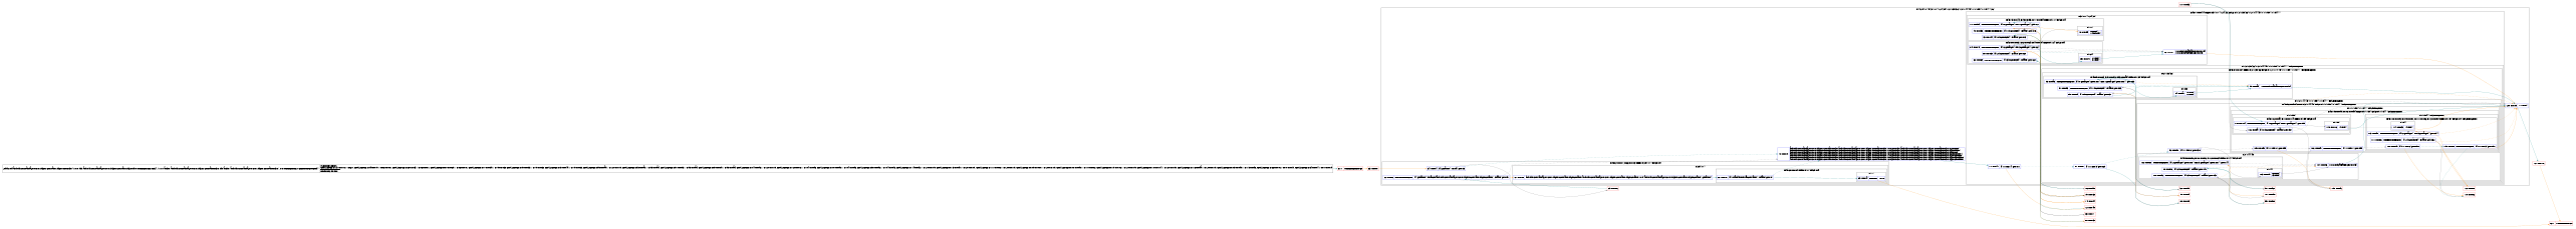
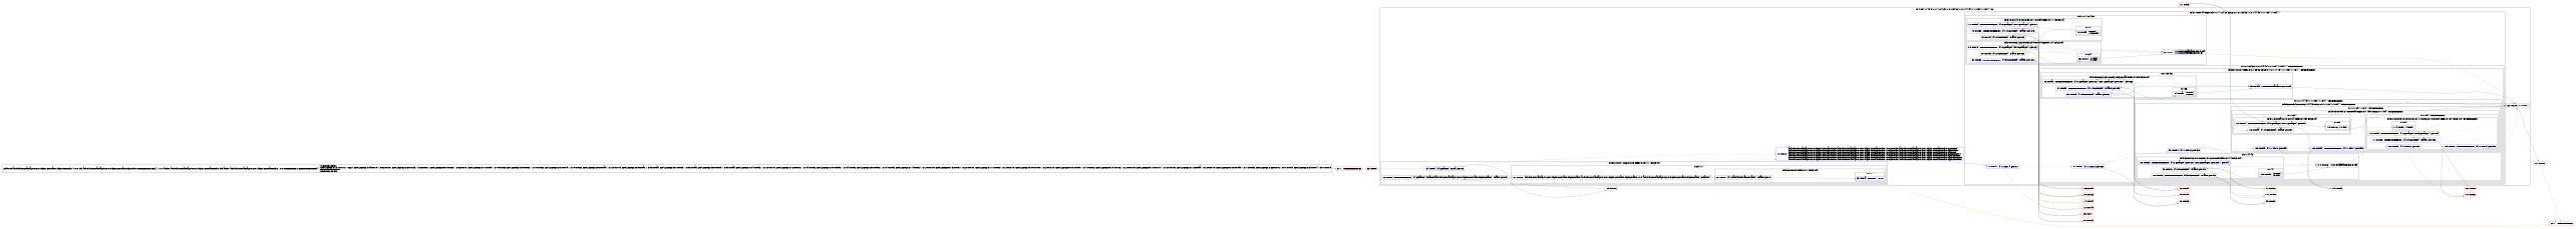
  digraph {
    rankdir=LR
    node [color=blue shape=record]
    edge [color=teal]
    n1 [label="{69\:\ 0x001a|RETURN\l|return\l}"]
    n2 [label="{68\:\ 0x0018|if (r0.handlesInternalConstraints() != false) goto L7\l}"]
    n3 [label="{67\:\ 0x000e|androidx.constraintlayout.core.widgets.ConstraintWidgetContainer androidx.constraintlayout.core.widgets.ConstraintWidgetContainer r0 = (androidx.constraintlayout.core.widgets.ConstraintWidgetContainer) getParent()\l}"]
    n4 [label="{64\:\ 0x0004|if (getParent() != null) goto L3\l}"]
    n5 [label="{66\:\ 0x000c|ADDED_TO_REGION\l|if ((getParent() instanceof androidx.constraintlayout.core.widgets.ConstraintWidgetContainer) != false) goto L5\l}"]
    n6 [label="{78\:\ 0x005f|r0.reset()\lr1.androidx()\l}"]
    n7 [label="{73\:\ 0x004d|if (r0.isConnected() != false) goto L13\l}"]
    n8 [label="{75\:\ 0x0053|ADDED_TO_REGION\l|if (r1.isConnected() != false) goto L15\l}"]
    n9 [label="{77\:\ 0x005d|ADDED_TO_REGION\l|if (r0.getTarget() == r1.getTarget()) goto L17\l}"]
    n10 [label="{85\:\ 0x007b|r2.reset()\lr3.reset()\l}"]
    n11 [label="{80\:\ 0x0069|if (r2.isConnected() != false) goto L20\l}"]
    n12 [label="{82\:\ 0x006f|ADDED_TO_REGION\l|if (r3.isConnected() != false) goto L22\l}"]
    n13 [label="{84\:\ 0x0079|ADDED_TO_REGION\l|if (r2.getTarget() == r3.getTarget()) goto L24\l}"]
    n14 [label="{86\:\ 0x0081|r10.mHorizontalBiasPercent = 0.5f\lr10.mVerticalBiasPercent = 0.5f\l}"]
    n15 [label="{94\:\ 0x00a7|r0.reset()\lr1.reset()\l}"]
    n16 [label="{89\:\ 0x008d|if (r0.isConnected() != false) goto L31\l}"]
    n17 [label="{91\:\ 0x0093|ADDED_TO_REGION\l|if (r1.isConnected() != false) goto L33\l}"]
    n18 [label="{93\:\ 0x00a5|ADDED_TO_REGION\l|if (r0.getTarget().getOwner() == r1.getTarget().getOwner()) goto L35\l}"]
    n19 [label="{95\:\ 0x00ad|r10.mHorizontalBiasPercent = 0.5f\l}"]
    n20 [label="{103\:\ 0x00d0|r2.reset()\lr3.reset()\l}"]
    n21 [label="{98\:\ 0x00b6|if (r2.isConnected() != false) goto L40\l}"]
    n22 [label="{100\:\ 0x00bc|ADDED_TO_REGION\l|if (r3.isConnected() != false) goto L42\l}"]
-   n23 [label="{102\:\ 0x00ce|NOT_TO_REGION\l|if (r2.getTarget().getOwner() == r3.getTarget().getOwner()) goto L44\l}"]
+   n23 [label="{102\:\ 0x00ce|ADDED_TO_REGION\l|if (r2.getTarget().getOwner() == r3.getTarget().getOwner()) goto L44\l}"]
    n24 [label="{104\:\ 0x00d6|r10.mVerticalBiasPercent = 0.5f\l}"]
    n25 [label="{119\:\ 0x0106|r4.reset()\l}"]
    n26 [label="{116\:\ 0x00fa|if (r0.isConnected() != false) goto L57\l}"]
    n27 [label="{118\:\ 0x0104|ADDED_TO_REGION\l|if (r0.getTarget() == r1.getTarget()) goto L59\l}"]
    n28 [label="{114\:\ 0x00f2|r4.reset()\l}"]
    n29 [label="{108\:\ 0x00de|if (r11 == r2) goto L50\l}"]
    n30 [label="{109\:\ 0x00e0|ADDED_TO_REGION\l|if (r11 == r3) goto L50\l}"]
    n31 [label="{111\:\ 0x00e6|ADDED_TO_REGION\l|if (r2.isConnected() != false) goto L52\l}"]
    n32 [label="{113\:\ 0x00f0|ADDED_TO_REGION\l|if (r2.getTarget() == r3.getTarget()) goto L54\l}"]
    n33 [label="{105\:\ 0x00d9|if (r11 == r0) goto L55\l}"]
    n34 [label="{106\:\ 0x00db|ADDED_TO_REGION\l|if (r11 == r1) goto L55\l}"]
    n35 [label="{96\:\ 0x00b0|if (r11 == r6) goto L38\l}"]
    n36 [label="{87\:\ 0x0087|if (r11 == r5) goto L29\l}"]
    n37 [label="{71\:\ 0x0047|if (r11 == r4) goto L11\l}"]
    n38 [label="{70\:\ 0x001b|androidx.constraintlayout.core.widgets.ConstraintAnchor androidx.constraintlayout.core.widgets.ConstraintAnchor r0 = getAnchor(androidx.constraintlayout.core.widgets.ConstraintAnchor.Type.LEFT)\landroidx.constraintlayout.core.widgets.ConstraintAnchor androidx.constraintlayout.core.widgets.ConstraintAnchor r1 = getAnchor(androidx.constraintlayout.core.widgets.ConstraintAnchor.Type.RIGHT)\landroidx.constraintlayout.core.widgets.ConstraintAnchor androidx.constraintlayout.core.widgets.ConstraintAnchor r2 = getAnchor(androidx.constraintlayout.core.widgets.ConstraintAnchor.Type.TOP)\landroidx.constraintlayout.core.widgets.ConstraintAnchor androidx.constraintlayout.core.widgets.ConstraintAnchor r3 = getAnchor(androidx.constraintlayout.core.widgets.ConstraintAnchor.Type.BOTTOM)\landroidx.constraintlayout.core.widgets.ConstraintAnchor androidx.constraintlayout.core.widgets.ConstraintAnchor r4 = getAnchor(androidx.constraintlayout.core.widgets.ConstraintAnchor.Type.CENTER)\landroidx.constraintlayout.core.widgets.ConstraintAnchor androidx.constraintlayout.core.widgets.ConstraintAnchor r5 = getAnchor(androidx.constraintlayout.core.widgets.ConstraintAnchor.Type.CENTER_X)\landroidx.constraintlayout.core.widgets.ConstraintAnchor androidx.constraintlayout.core.widgets.ConstraintAnchor r6 = getAnchor(androidx.constraintlayout.core.widgets.ConstraintAnchor.Type.CENTER_Y)\l}"]
    n39 [label="{120\:\ 0x0109|r11.reset()\l}"]
    n40 [color=red label="{62\:\ ?|MTH_EXIT_BLOCK\l}"]
    n41 [color=red label="{65\:\ 0x0006}"]
    n42 [color=red label="{79\:\ 0x0065}"]
    n43 [color=red label="{74\:\ 0x004f}"]
    n44 [color=red label="{76\:\ 0x0055}"]
    n45 [color=red label="{81\:\ 0x006b}"]
    n46 [color=red label="{83\:\ 0x0071}"]
    n47 [color=red label="{90\:\ 0x008f}"]
    n48 [color=red label="{92\:\ 0x0095}"]
    n49 [color=red label="{99\:\ 0x00b8}"]
    n50 [color=red label="{101\:\ 0x00be}"]
    n51 [color=red label="{110\:\ 0x00e2}"]
    n52 [color=red label="{112\:\ 0x00e8}"]
    n53 [color=red label="{115\:\ 0x00f6}"]
    n54 [color=red label="{97\:\ 0x00b2}"]
    n55 [color=red label="{88\:\ 0x0089}"]
    n56 [color=red label="{72\:\ 0x0049}"]
    n57 [color=red label="{121\:\ 0x010c}"]
    n58 [color=red label="{117\:\ 0x00fc}"]
    n59 [color=red label="{61\:\ ?|MTH_ENTER_BLOCK\l}"]
    n60 [color=red label="{63\:\ 0x0000}"]
    n61 [label="{public void androidx.constraintlayout.core.widgets.ConstraintWidget.resetAnchor((r10v0 'this' androidx.constraintlayout.core.widgets.ConstraintWidget A[IMMUTABLE_TYPE, THIS]), (r11v0 'anchor' androidx.constraintlayout.core.widgets.ConstraintAnchor A[D('anchor' androidx.constraintlayout.core.widgets.ConstraintAnchor), IMMUTABLE_TYPE, METHOD_ARGUMENT]))  | USE_LINES_HINTS\lCROSS_EDGE: B:121:0x010c \-\> B:62:?, CROSS_EDGE: B:84:0x0079 \-\> B:86:0x0081, CROSS_EDGE: B:82:0x006f \-\> B:86:0x0081, CROSS_EDGE: B:80:0x0069 \-\> B:86:0x0081, CROSS_EDGE: B:77:0x005d \-\> B:79:0x0065, CROSS_EDGE: B:75:0x0053 \-\> B:79:0x0065, CROSS_EDGE: B:73:0x004d \-\> B:79:0x0065, CROSS_EDGE: B:95:0x00ad \-\> B:120:0x0109, CROSS_EDGE: B:93:0x00a5 \-\> B:95:0x00ad, CROSS_EDGE: B:91:0x0093 \-\> B:95:0x00ad, CROSS_EDGE: B:89:0x008d \-\> B:95:0x00ad, CROSS_EDGE: B:104:0x00d6 \-\> B:120:0x0109, CROSS_EDGE: B:102:0x00ce \-\> B:104:0x00d6, CROSS_EDGE: B:100:0x00bc \-\> B:104:0x00d6, CROSS_EDGE: B:98:0x00b6 \-\> B:104:0x00d6, CROSS_EDGE: B:114:0x00f2 \-\> B:120:0x0109, CROSS_EDGE: B:113:0x00f0 \-\> B:120:0x0109, CROSS_EDGE: B:111:0x00e6 \-\> B:120:0x0109, CROSS_EDGE: B:109:0x00e0 \-\> B:120:0x0109, CROSS_EDGE: B:108:0x00de \-\> B:110:0x00e2, CROSS_EDGE: B:119:0x0106 \-\> B:120:0x0109, CROSS_EDGE: B:118:0x0104 \-\> B:120:0x0109, CROSS_EDGE: B:116:0x00fa \-\> B:120:0x0109, CROSS_EDGE: B:105:0x00d9 \-\> B:115:0x00f6, CROSS_EDGE: B:66:0x000c \-\> B:70:0x001b, CROSS_EDGE: B:64:0x0004 \-\> B:70:0x001b\lINLINE_NOT_NEEDED\lTYPE_VARS: EMPTY\l}" color=""]
    subgraph cluster_1 {
      label="R(4:(2:5|(1:7))|9|(3:(1:17)|(1:24)|25)(1:(2:(1:35)|36)(1:(2:(1:44)|45)(1:(1:(1:59))(1:(1:54)))))|26)"
      n38
      n39
      subgraph cluster_2 {
        label="IF [B:64:0x0004, B:66:0x000c] THEN: R(2:5|(1:7)) ELSE: null"
        n4
        n5
        subgraph cluster_3 {
          label="R(2:5|(1:7))"
          n3
          subgraph cluster_4 {
            label="IF [B:68:0x0018] THEN: R(1:7) ELSE: null"
            n2
            subgraph cluster_5 {
              label="R(1:7)"
              n1
            }
          }
        }
      }
      subgraph cluster_6 {
        label="IF [B:71:0x0047] THEN: R(3:(1:17)|(1:24)|25) ELSE: R(1:(2:(1:35)|36)(1:(2:(1:44)|45)(1:(1:(1:59))(1:(1:54)))))"
        n37
        subgraph cluster_7 {
          label="R(3:(1:17)|(1:24)|25)"
          n14
          subgraph cluster_8 {
            label="IF [B:73:0x004d, B:75:0x0053, B:77:0x005d] THEN: R(1:17) ELSE: null"
            n7
            n8
            n9
            subgraph cluster_9 {
              label="R(1:17)"
              n6
            }
          }
          subgraph cluster_10 {
            label="IF [B:80:0x0069, B:82:0x006f, B:84:0x0079] THEN: R(1:24) ELSE: null"
            n11
            n12
            n13
            subgraph cluster_11 {
              label="R(1:24)"
              n10
            }
          }
        }
        subgraph cluster_12 {
          label="R(1:(2:(1:35)|36)(1:(2:(1:44)|45)(1:(1:(1:59))(1:(1:54))))) | ELSE_IF_CHAIN\l"
          subgraph cluster_13 {
            label="IF [B:87:0x0087] THEN: R(2:(1:35)|36) ELSE: R(1:(2:(1:44)|45)(1:(1:(1:59))(1:(1:54)))) | ELSE_IF_CHAIN\l"
            n36
            subgraph cluster_14 {
              label="R(2:(1:35)|36)"
              n19
              subgraph cluster_15 {
                label="IF [B:89:0x008d, B:91:0x0093, B:93:0x00a5] THEN: R(1:35) ELSE: null"
                n16
                n17
                n18
                subgraph cluster_16 {
                  label="R(1:35)"
                  n15
                }
              }
            }
            subgraph cluster_17 {
              label="R(1:(2:(1:44)|45)(1:(1:(1:59))(1:(1:54)))) | ELSE_IF_CHAIN\l"
              subgraph cluster_18 {
                label="IF [B:96:0x00b0] THEN: R(2:(1:44)|45) ELSE: R(1:(1:(1:59))(1:(1:54))) | ELSE_IF_CHAIN\l"
                n35
                subgraph cluster_19 {
                  label="R(2:(1:44)|45)"
                  n24
                  subgraph cluster_20 {
                    label="IF [B:98:0x00b6, B:100:0x00bc, B:102:0x00ce] THEN: R(1:44) ELSE: null"
                    n21
                    n22
                    n23
                    subgraph cluster_21 {
                      label="R(1:44)"
                      n20
                    }
                  }
                }
                subgraph cluster_22 {
                  label="R(1:(1:(1:59))(1:(1:54))) | ELSE_IF_CHAIN\l"
                  subgraph cluster_23 {
                    label="IF [B:105:0x00d9, B:106:0x00db] THEN: R(1:(1:59)) ELSE: R(1:(1:54)) | ELSE_IF_CHAIN\l"
                    n33
                    n34
                    subgraph cluster_24 {
                      label="R(1:(1:59))"
                      subgraph cluster_25 {
                        label="IF [B:116:0x00fa, B:118:0x0104] THEN: R(1:59) ELSE: null"
                        n26
                        n27
                        subgraph cluster_26 {
                          label="R(1:59)"
                          n25
                        }
                      }
                    }
                    subgraph cluster_27 {
                      label="R(1:(1:54)) | ELSE_IF_CHAIN\l"
                      subgraph cluster_28 {
                        label="IF [B:108:0x00de, B:109:0x00e0, B:111:0x00e6, B:113:0x00f0] THEN: R(1:54) ELSE: null | ELSE_IF_CHAIN\l"
                        n29
                        n30
                        n31
                        n32
                        subgraph cluster_29 {
                          label="R(1:54)"
                          n28
                        }
                      }
                    }
                  }
                }
              }
            }
          }
        }
      }
    }
    n1 -> n40 [color=darkorange]
    n2 -> n1
    n2 -> n38 [style=dashed]
    n3 -> n2
    n4 -> n38 [style=dashed]
    n4 -> n41 [color=gray40]
    n5 -> n3 [color=darkorange]
    n5 -> n38 [color=gray40 style=dashed]
    n6 -> n42 [color=gray40]
    n7 -> n42 [style=dashed]
    n7 -> n43 [color=darkorange]
    n8 -> n42 [color=darkorange style=dashed]
    n8 -> n44 [color=gray40]
    n9 -> n6 [color=darkorange]
    n9 -> n42 [color=gray40 style=dashed]
    n10 -> n14
    n11 -> n14 [color=gray40 style=dashed]
    n11 -> n45 [color=darkorange]
    n12 -> n14 [style=dashed]
    n12 -> n46 [color=gray40]
    n13 -> n10
    n13 -> n14 [color=gray40 style=dashed]
    n14 -> n39 [color=darkorange]
    n15 -> n19
    n16 -> n19 [style=solid]
    n16 -> n47 [color=darkorange]
    n17 -> n19 [style=dashed]
    n17 -> n48 [color=gray40]
    n18 -> n15
    n18 -> n19 [color=darkorange style=dashed]
    n19 -> n39
    n20 -> n24 [color=gray40]
    n21 -> n24 [color=gray40 style=dashed]
    n21 -> n49
    n22 -> n24 [color=darkorange style=dashed]
    n22 -> n50 [color=gray40]
    n23 -> n20 [color=gray40]
    n23 -> n24 [color=gray40 style=dashed]
    n24 -> n39
    n25 -> n28 [color=gray40]
    n25 -> n39
    n26 -> n39 [color=gray40 style=dashed]
    n27 -> n25 [color=gray40]
    n27 -> n39 [color=darkorange style=dashed]
    n28 -> n39 [color=darkorange]
    n29 -> n30 [style=dashed]
    n29 -> n51 [color=darkorange]
    n30 -> n39 [color=darkorange style=solid]
    n30 -> n51 [style=dashed]
    n31 -> n39 [color=darkorange style=dashed]
    n31 -> n52 [color=darkorange]
    n32 -> n39 [color=darkorange style=dashed]
    n33 -> n34 [color=gray40 style=dashed]
    n33 -> n53 [color=darkorange]
    n34 -> n29 [color=gray40 style=dashed]
    n34 -> n53 [color=gray40]
    n35 -> n33 [color=gray40 style=dashed]
    n35 -> n54 [color=gray40]
    n36 -> n35 [style=dashed]
    n36 -> n55
    n37 -> n36 [style=dashed]
    n37 -> n56 [color=darkorange]
    n38 -> n37
    n39 -> n57
    n41 -> n5
    n42 -> n11 [color=darkorange]
    n43 -> n8 [color=darkorange]
    n44 -> n9
    n45 -> n12
    n46 -> n13 [color=gray40]
    n47 -> n17 [color=gray40]
    n48 -> n18
    n49 -> n22 [color=gray40]
    n50 -> n23 [color=darkorange]
    n51 -> n31 [color=gray40]
    n52 -> n32 [color=darkorange]
    n53 -> n26 [color=gray40]
    n54 -> n21
    n55 -> n16 [color=gray40]
    n56 -> n7
    n57 -> n40 [color=darkorange]
    n58 -> n26 [color=gray40]
    n58 -> n27
    n59 -> n60 [color=darkorange]
    n60 -> n4 [color=darkorange]
    n61 -> n59
  }
